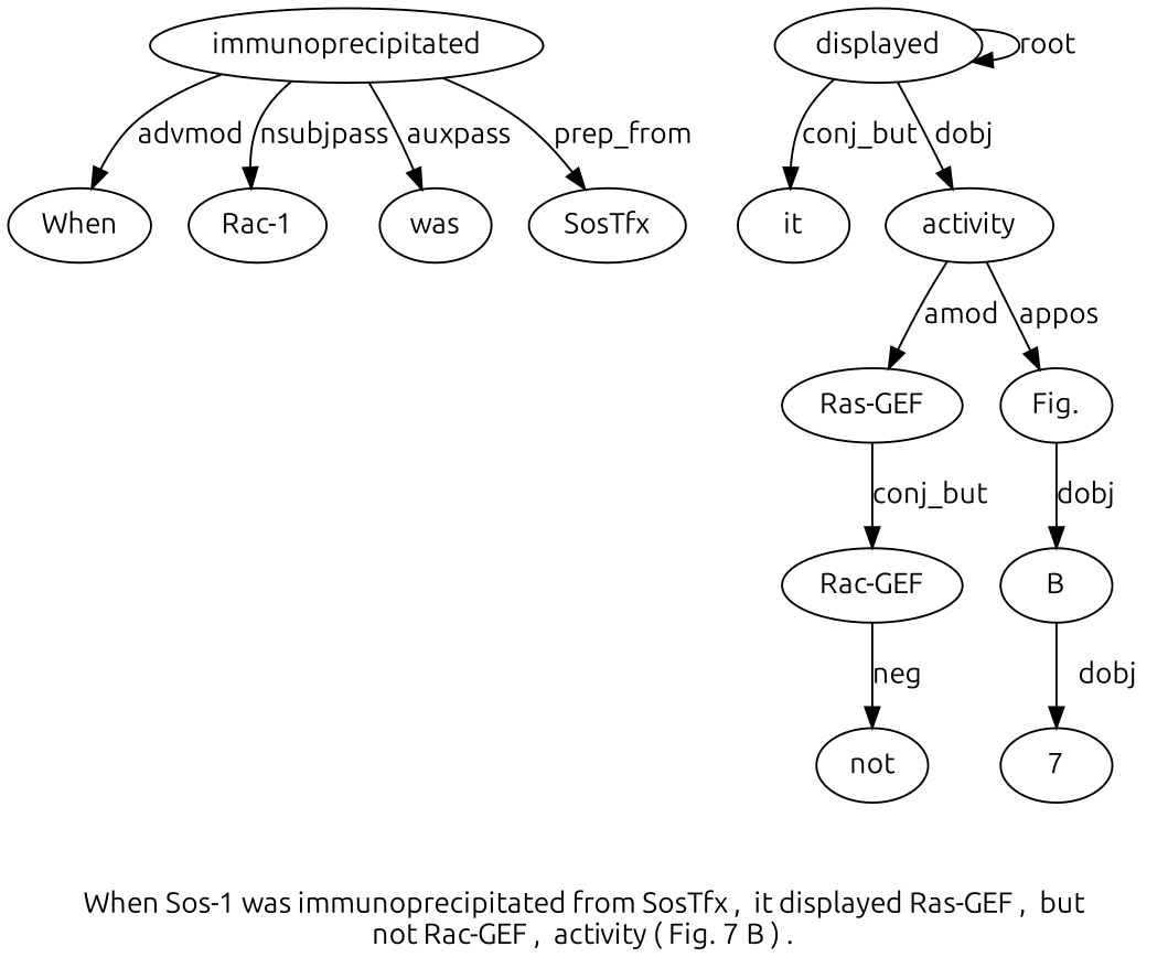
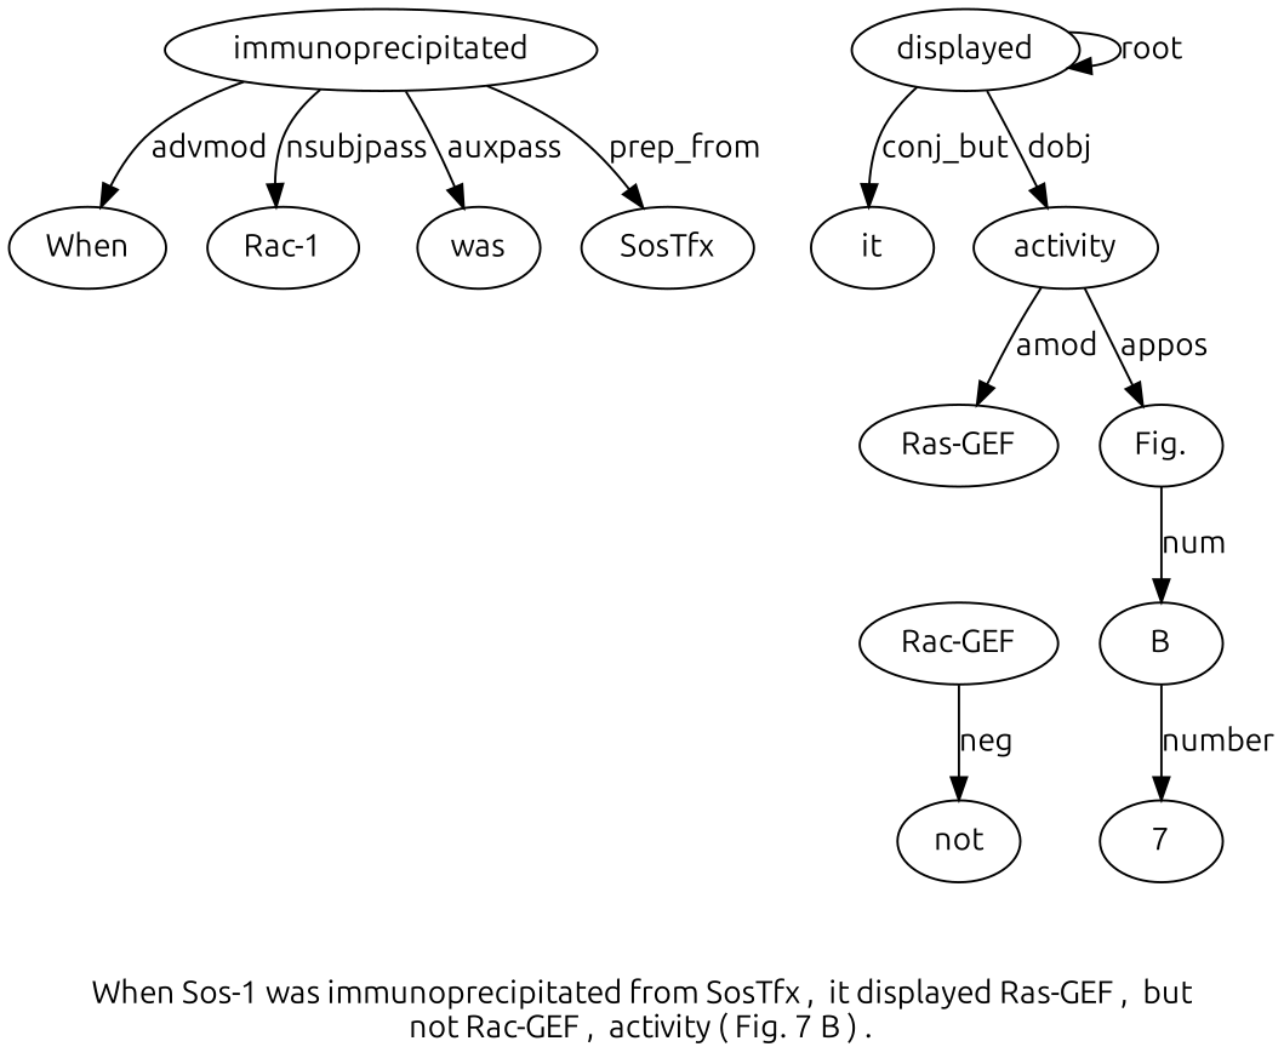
  digraph {
    fontname=Ubuntu
    label="When Sos-1 was immunoprecipitated from SosTfx ,  it displayed Ras-GEF ,  but\nnot Rac-GEF ,  activity ( Fig. 7 B ) ."
    node [fillcolor=white fontname=Ubuntu style=filled]
    edge [fontname=Ubuntu]
    n1 [label=immunoprecipitated]
    n2 [label=When]
    n3 [label="Rac-1"]
    n4 [label=was]
    n5 [label=SosTfx]
    n6 [label=displayed]
    n7 [label=it]
    n8 [label=activity]
    n9 [label="Ras-GEF"]
    n10 [label="Fig."]
    n11 [label="Rac-GEF"]
    n12 [label=B]
    n13 [label=not]
    n14 [label=7]
    n1 -> n2 [label=advmod]
    n1 -> n3 [label=nsubjpass]
    n1 -> n4 [label=auxpass]
    n1 -> n5 [label=prep_from]
    n6 -> n6 [label=root]
    n6 -> n7 [label=conj_but]
    n6 -> n8 [label=dobj]
    n8 -> n9 [label=amod]
    n8 -> n10 [label=appos]
-   n9 -> n11 [label=conj_but]
-   n10 -> n12 [label=dobj]
+   n10 -> n12 [label=num]
    n11 -> n13 [label=neg]
-   n12 -> n14 [label=dobj]
+   n12 -> n14 [label=number]
  }
